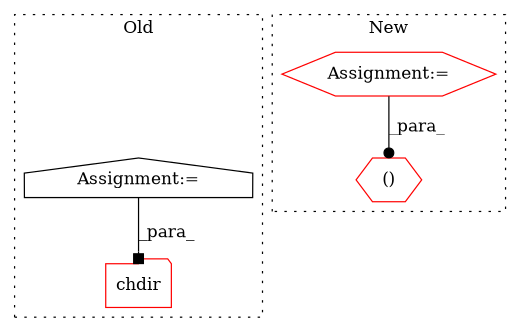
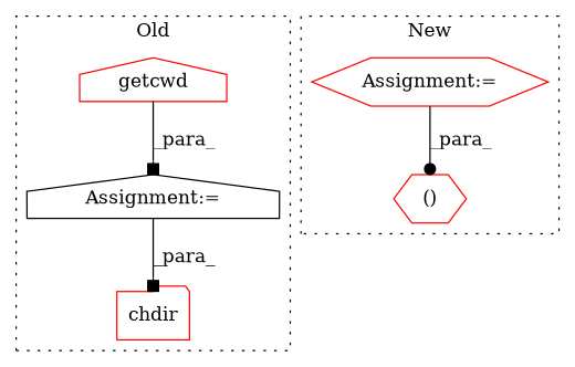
  digraph {
    node [a=32 l=1 shape=house color=red]
    edge [arrowhead=box]
    n1 [l="6,1" label=chdir s="10426,10439" shape=folder]
+   n2 [l=8 label=getcwd s=10249]
    n3 [a=7 label="Assignment:=" s=10245 color=black]
    n4 [a=106 l=18 label="()" s=11810 shape=hexagon]
    n5 [a=7 label="Assignment:=" s=10219 shape=hexagon]
    subgraph cluster_1 {
      label=Old
      style=dotted
      n1
+     n2
      n3
    }
    subgraph cluster_2 {
      label=New
      style=dotted
      n4
      n5
    }
+   n2 -> n3 [label=_para_]
    n3 -> n1 [label=_para_]
    n5 -> n4 [label=_para_ arrowhead=dot]
  }
